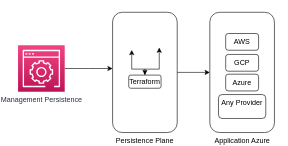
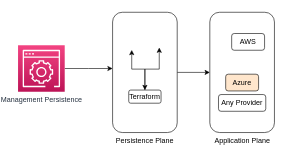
  <mxCell id="0" />
  <mxCell id="1" parent="0" />
- <mxCell id="2" value="Application Azure" style="rounded=1;whiteSpace=wrap;html=1;verticalAlign=top;labelPosition=center;verticalLabelPosition=bottom;align=center;" parent="1" vertex="1"><mxGeometry x="340.5" y="20" width="108" height="201" as="geometry" /></mxCell>
+ <mxCell id="2" value="Application Plane" style="rounded=1;whiteSpace=wrap;html=1;verticalAlign=top;labelPosition=center;verticalLabelPosition=bottom;align=center;" parent="1" vertex="1"><mxGeometry x="340.5" y="20" width="108" height="201" as="geometry" /></mxCell>
  <mxCell id="3" value="" style="edgeStyle=orthogonalEdgeStyle;rounded=0;orthogonalLoop=1;jettySize=auto;html=1;" parent="1" source="4" edge="1"><mxGeometry relative="1" as="geometry"><mxPoint x="178" y="114" as="targetPoint" /></mxGeometry></mxCell>
  <mxCell id="4" value="Management Persistence" style="outlineConnect=0;fontColor=#232F3E;gradientColor=#F34482;gradientDirection=north;fillColor=#BC1356;strokeColor=#ffffff;dashed=0;verticalLabelPosition=bottom;verticalAlign=top;align=center;html=1;fontSize=12;fontStyle=0;aspect=fixed;shape=mxgraph.aws4.resourceIcon;resIcon=mxgraph.aws4.management_console;" parent="1" vertex="1"><mxGeometry x="20" y="75" width="78" height="78" as="geometry" /></mxCell>
  <mxCell id="5" value="" style="edgeStyle=orthogonalEdgeStyle;rounded=0;orthogonalLoop=1;jettySize=auto;html=1;startArrow=none;startFill=0;entryX=0;entryY=0.5;entryDx=0;entryDy=0;" parent="1" source="6" target="2" edge="1"><mxGeometry relative="1" as="geometry" /></mxCell>
  <mxCell id="6" value="Persistence Plane" style="rounded=1;whiteSpace=wrap;html=1;verticalAlign=top;labelPosition=center;verticalLabelPosition=bottom;align=center;" parent="1" vertex="1"><mxGeometry x="178" y="20" width="108" height="201" as="geometry" /></mxCell>
  <mxCell id="7" value="" style="shape=image;html=1;verticalAlign=top;verticalLabelPosition=bottom;labelBackgroundColor=#ffffff;imageAspect=0;aspect=fixed;image=https://cdn4.iconfinder.com/data/icons/iconsimple-logotypes/512/github-128.png" parent="1" vertex="1"><mxGeometry x="186" y="35" width="48" height="48" as="geometry" /></mxCell>
  <mxCell id="8" value="" style="shape=image;html=1;verticalAlign=top;verticalLabelPosition=bottom;labelBackgroundColor=#ffffff;imageAspect=0;aspect=fixed;image=https://cdn4.iconfinder.com/data/icons/logos-and-brands/512/144_Gitlab_logo_logos-128.png" parent="1" vertex="1"><mxGeometry x="236" y="39" width="40" height="40" as="geometry" /></mxCell>
  <mxCell id="9" value="" style="edgeStyle=orthogonalEdgeStyle;rounded=0;orthogonalLoop=1;jettySize=auto;html=1;" parent="1" source="10" target="8" edge="1"><mxGeometry relative="1" as="geometry"><Array as="points"><mxPoint x="232" y="115" /><mxPoint x="256" y="115" /></Array></mxGeometry></mxCell>
- <mxCell id="10" value="Terraform" style="rounded=1;whiteSpace=wrap;html=1;" parent="1" vertex="1"><mxGeometry x="205" y="125" width="54" height="22" as="geometry" /></mxCell>
+ <mxCell id="10" value="Terraform" style="rounded=1;whiteSpace=wrap;html=1;" parent="1" vertex="1"><mxGeometry x="205" y="150" width="54" height="22" as="geometry" /></mxCell>
  <mxCell id="11" value="" style="edgeStyle=orthogonalEdgeStyle;rounded=0;orthogonalLoop=1;jettySize=auto;html=1;entryX=0.5;entryY=1;entryDx=0;entryDy=0;exitX=0.5;exitY=0;exitDx=0;exitDy=0;startArrow=classic;startFill=1;" parent="1" source="10" target="7" edge="1"><mxGeometry relative="1" as="geometry"><mxPoint x="242" y="160" as="sourcePoint" /><mxPoint x="266" y="89" as="targetPoint" /><Array as="points"><mxPoint x="232" y="115" /><mxPoint x="210" y="115" /></Array></mxGeometry></mxCell>
- <mxCell id="12" value="AWS" style="whiteSpace=wrap;html=1;rounded=1;verticalAlign=top;" parent="1" vertex="1"><mxGeometry x="367" y="55.5" width="55" height="28" as="geometry" /></mxCell>
- <mxCell id="13" value="GCP" style="whiteSpace=wrap;html=1;rounded=1;verticalAlign=top;" parent="1" vertex="1"><mxGeometry x="367" y="90.5" width="55" height="28" as="geometry" /></mxCell>
- <mxCell id="14" value="Azure" style="whiteSpace=wrap;html=1;rounded=1;verticalAlign=top;" parent="1" vertex="1"><mxGeometry x="367" y="123.5" width="55" height="28" as="geometry" /></mxCell>
- <mxCell id="15" value="Any Provider" style="whiteSpace=wrap;html=1;rounded=1;verticalAlign=top;" parent="1" vertex="1"><mxGeometry x="355" y="157.5" width="79" height="40" as="geometry" /></mxCell>
+ <mxCell id="12" value="AWS" style="whiteSpace=wrap;html=1;rounded=1;verticalAlign=top;" parent="1" vertex="1"><mxGeometry x="377" y="55.5" width="55" height="28" as="geometry" /></mxCell>
+ <mxCell id="14" value="Azure" style="whiteSpace=wrap;html=1;rounded=1;verticalAlign=top;fillColor=#ffe6cc;" parent="1" vertex="1"><mxGeometry x="367" y="123.5" width="55" height="28" as="geometry" /></mxCell>
+ <mxCell id="15" value="Any Provider" style="whiteSpace=wrap;html=1;rounded=1;verticalAlign=top;" parent="1" vertex="1"><mxGeometry x="355" y="157.5" width="79" height="28" as="geometry" /></mxCell>
